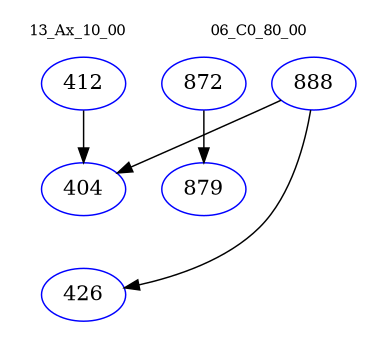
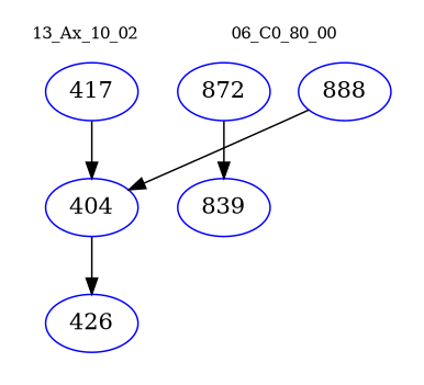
  digraph {
    node [color=blue]
    edge [color=black]
-   n1 [label=412]
+   n1 [label=417]
    n2 [label=404]
    n3 [label=426]
    n4 [label=888]
    n5 [label=872]
-   n6 [label=879]
+   n6 [label=839]
    subgraph cluster_1 {
      color=white
      fontsize=10
-     label="13_Ax_10_00"
+     label="13_Ax_10_02"
      n1
      n2
      n3
    }
    subgraph cluster_2 {
      color=white
      fontsize=10
      label="06_C0_80_00"
      n4
      n5
      n6
    }
    n1 -> n2
-   n4 -> n3
+   n2 -> n3
    n4 -> n2
    n5 -> n6
  }
